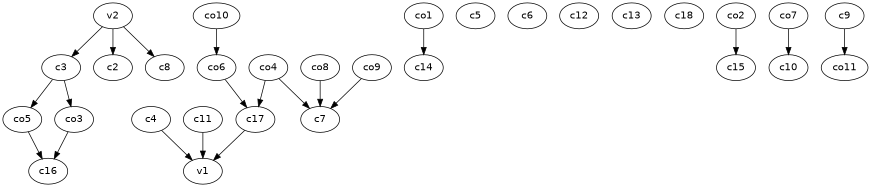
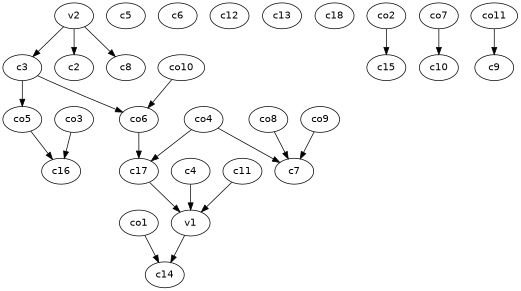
  strict digraph {
    fontname="DejaVu Sans"
    node [fontname="DejaVu Sans"]
    edge [fontname="DejaVu Sans" weight=1]
    c3
    co5
    co6
    c16
    c17
    c4
    v1
    c14
    c5
    c6
    c11
    c12
    c13
    c18
    v2
    c2
    c8
    co1
    co2
    c15
    co3
    co4
    c7
    co7
    c10
    co8
    co9
    co10
    co11
    c9
    c3 -> co5
-   c3 -> co3
+   c3 -> co6
    co5 -> c16
    co6 -> c17
    c17 -> v1
    c4 -> v1
+   v1 -> c14
    c11 -> v1
    v2 -> c3
    v2 -> c2
    v2 -> c8
    co1 -> c14
    co2 -> c15
    co3 -> c16
    co4 -> c17
    co4 -> c7
    co7 -> c10
    co8 -> c7
    co9 -> c7
    co10 -> co6
-   c9 -> co11
+   co11 -> c9
  }
